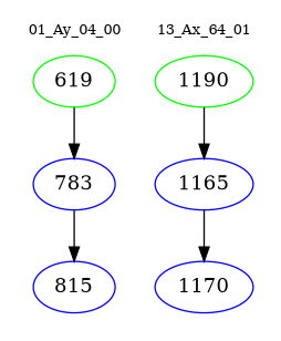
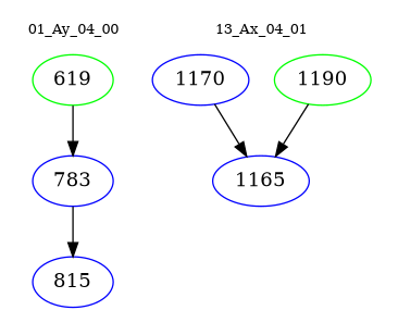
  digraph {
    node [color=blue]
    edge [color=black]
    n1 [color=green label=619]
    n2 [label=783]
    n3 [label=815]
    n4 [color=green label=1190]
    n5 [label=1165]
    n6 [label=1170]
    subgraph cluster_1 {
      color=white
      fontsize=10
      label="01_Ay_04_00"
      n1
      n2
      n3
    }
    subgraph cluster_2 {
      color=white
      fontsize=10
-     label="13_Ax_64_01"
+     label="13_Ax_04_01"
      n4
      n5
      n6
    }
    n1 -> n2
    n2 -> n3
    n4 -> n5
-   n5 -> n6
+   n6 -> n5
  }
